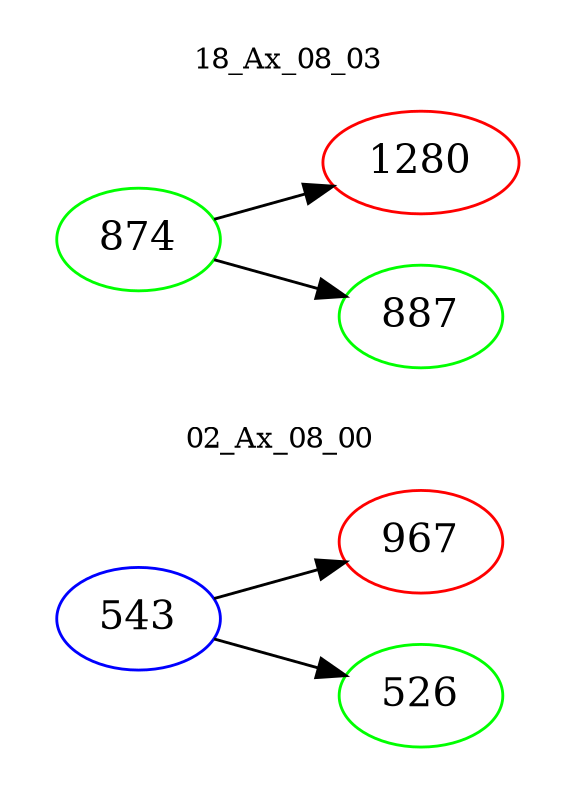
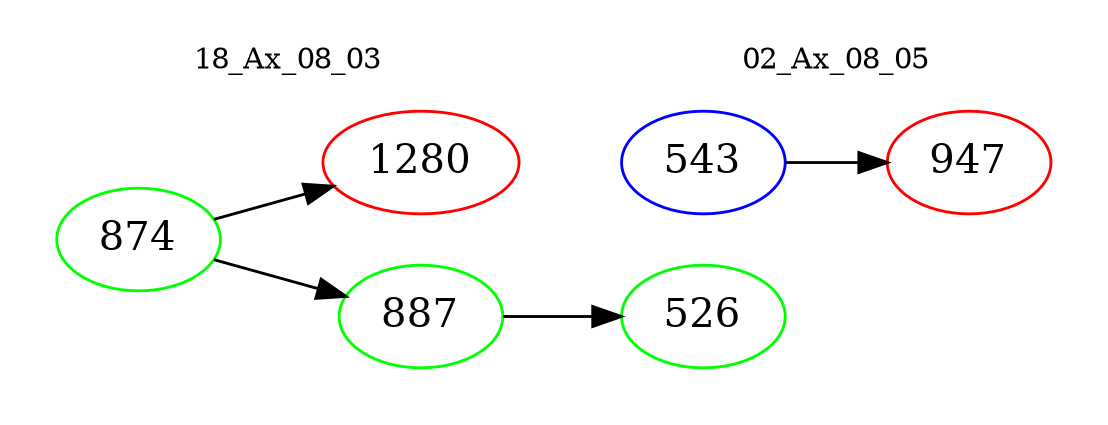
  digraph {
    rankdir=LR
    node [color=green]
    edge [color=black]
    n1 [color=blue label=543]
    n2 [label=526]
-   n3 [color=red label=967]
+   n3 [color=red label=947]
    n4 [label=874]
    n5 [label=887]
    n6 [color=red label=1280]
    subgraph cluster_1 {
      color=white
      fontsize=10
-     label="02_Ax_08_00"
+     label="02_Ax_08_05"
      n1
      n2
      n3
    }
    subgraph cluster_2 {
      color=white
      fontsize=10
      label="18_Ax_08_03"
      n4
      n5
      n6
    }
-   n1 -> n2
+   n5 -> n2
    n1 -> n3
    n4 -> n5
    n4 -> n6
  }
